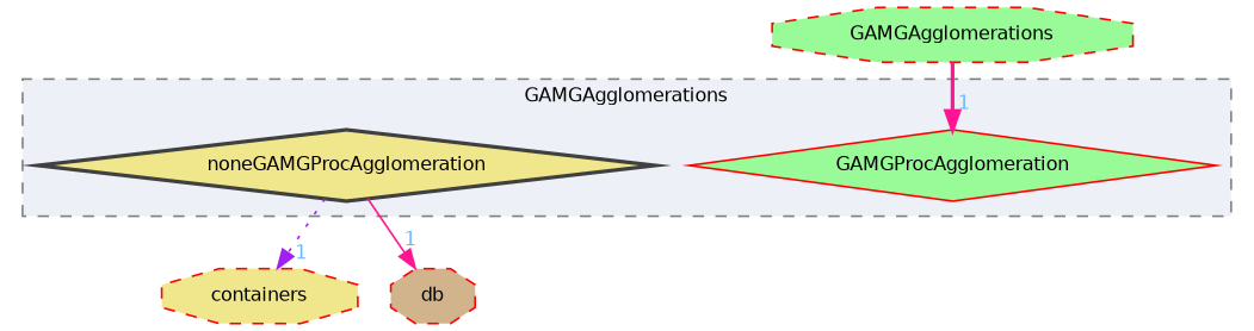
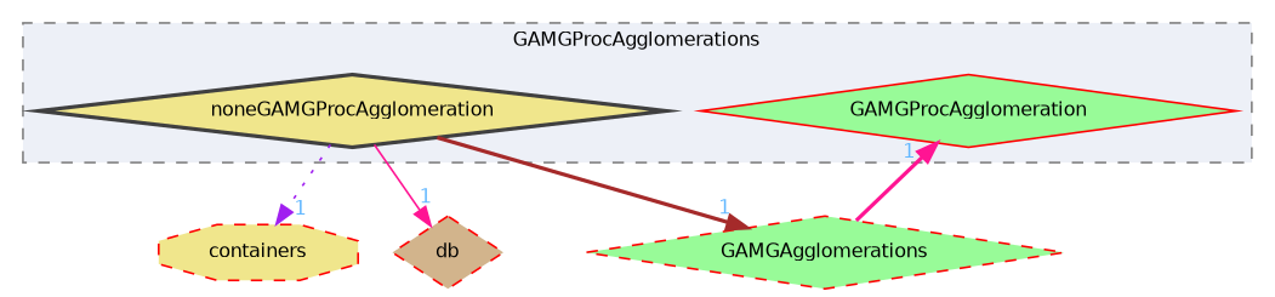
  digraph {
    compound=true
    node [color=red fillcolor=palegreen fontname=Helvetica fontsize=10 shape=diamond style="filled,dashed"]
    edge [color=deeppink fontcolor=steelblue1 fontname=Helvetica fontsize=10 headlabel=1 labeldistance=1.5 labelfontname=Helvetica labelfontsize=10 style=bold]
    n1 [height=0.2 label=GAMGProcAgglomeration style=filled width=0.4]
    n2 [color=grey25 fillcolor=khaki height=0.2 label=noneGAMGProcAgglomeration style="filled,bold" width=0.4]
    n3 [fillcolor=khaki height=0.2 label=containers shape=octagon width=0.4]
-   n4 [fillcolor=tan height=0.2 label=db shape=octagon width=0.4]
-   n5 [height=0.2 label=GAMGAgglomerations shape=octagon width=0.4]
+   n4 [fillcolor=tan height=0.2 label=db width=0.4]
+   n5 [height=0.2 label=GAMGAgglomerations width=0.4]
    subgraph cluster_1 {
      bgcolor="#edf0f7"
      fontname=Helvetica
      fontsize=10
-     label=GAMGAgglomerations
+     label=GAMGProcAgglomerations
      pencolor=grey50
      style="filled,dashed"
      n1
      n2
    }
    n2 -> n3 [color=purple style=dotted]
    n2 -> n4 [style=solid]
+   n2 -> n5 [color=brown]
    n5 -> n1
  }
